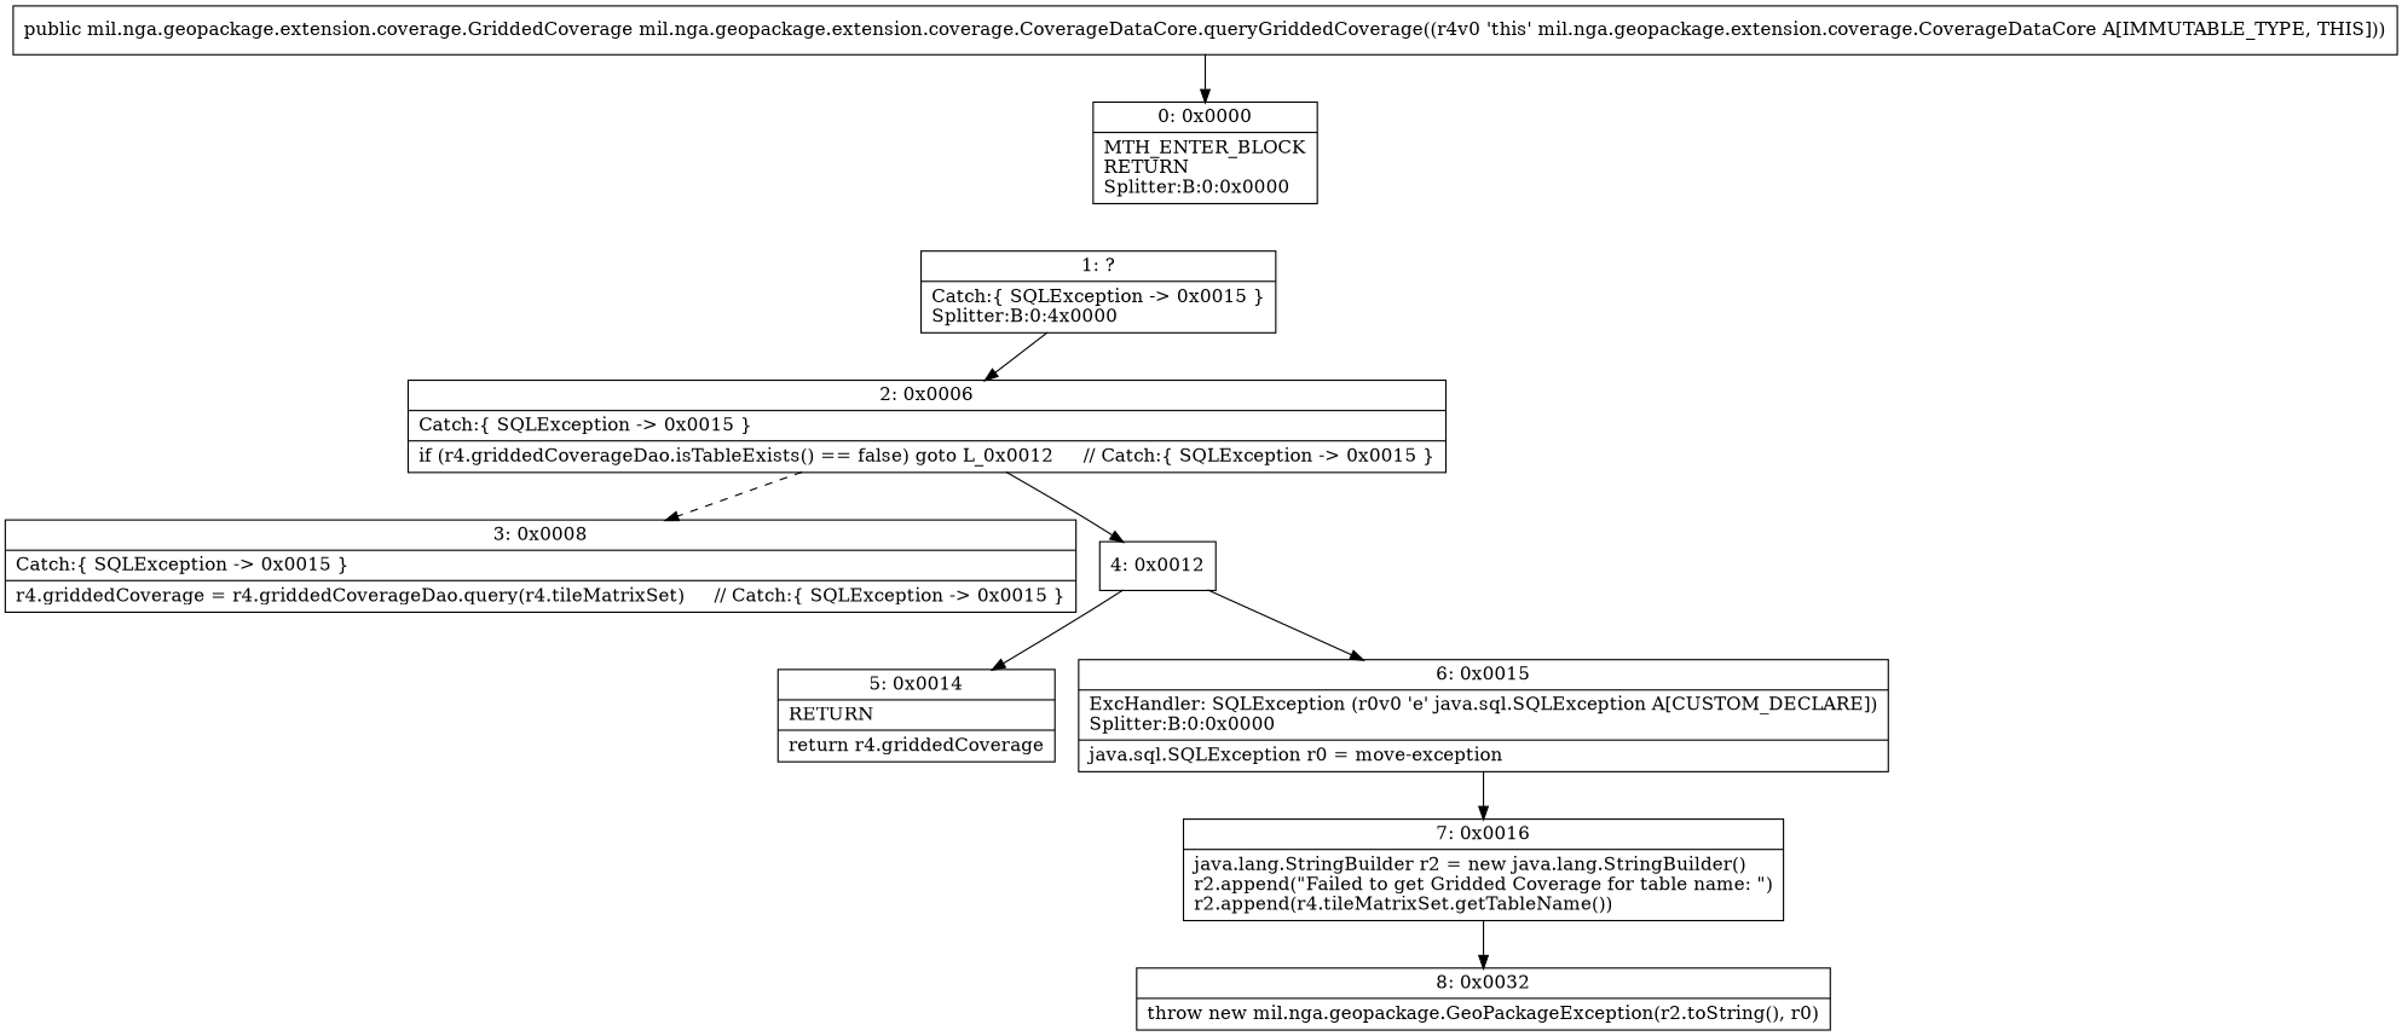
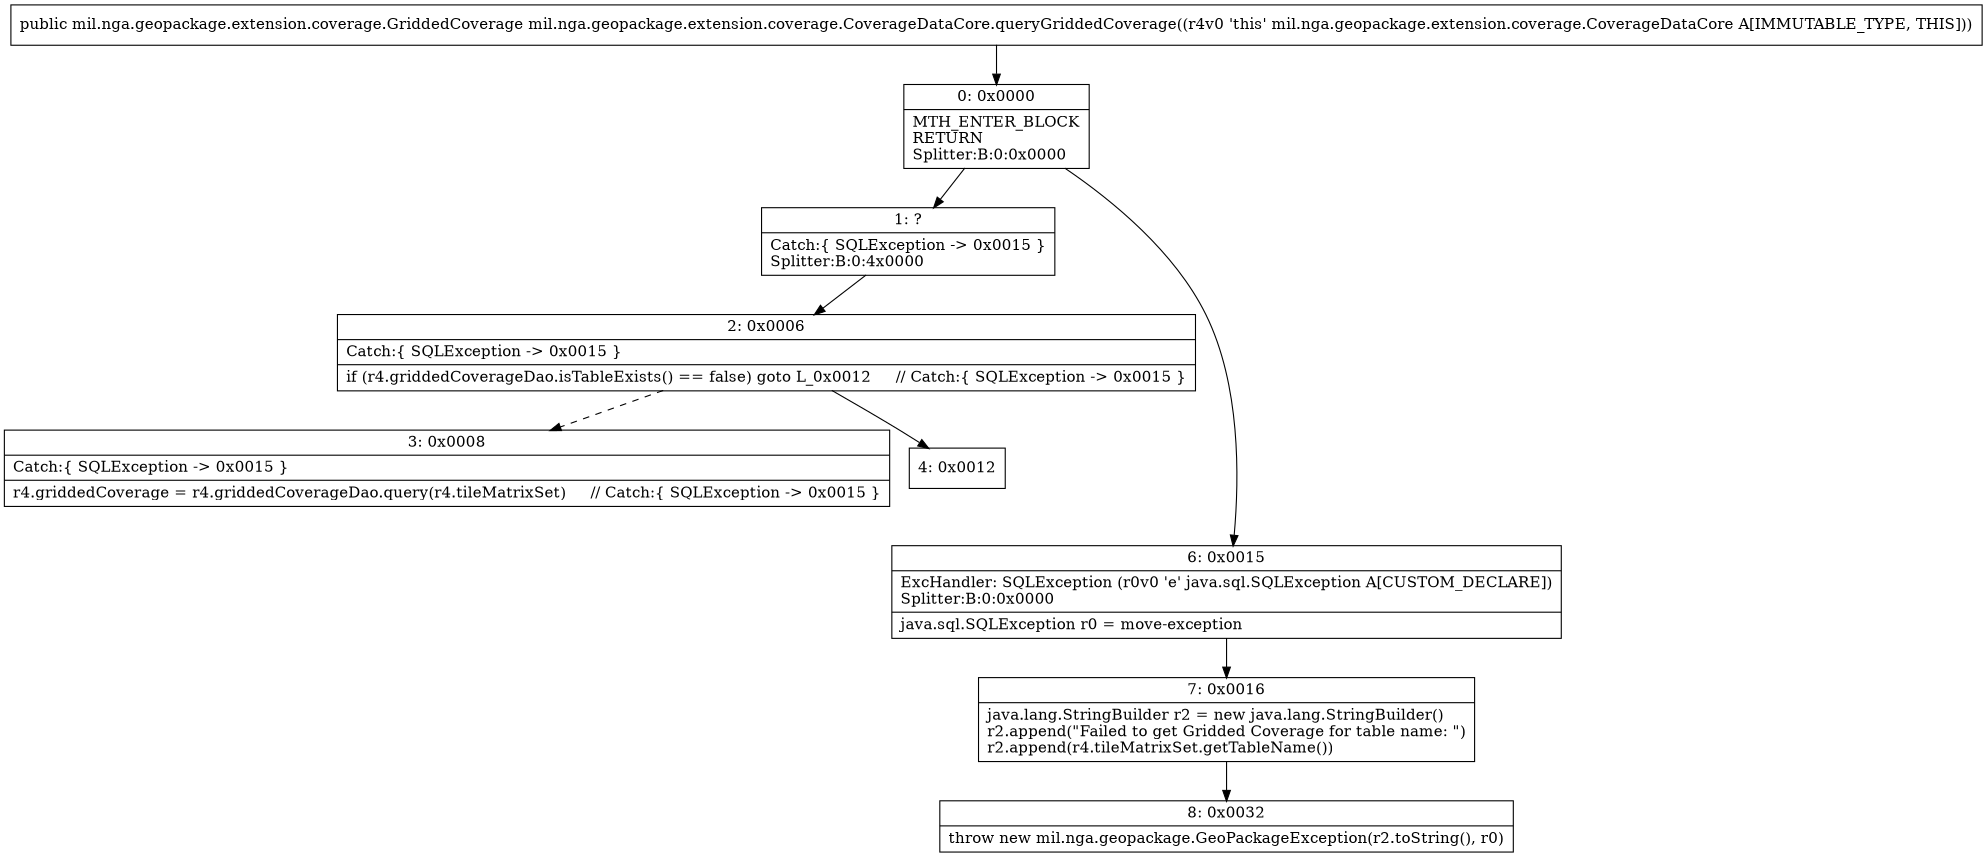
  digraph {
    node [shape=record]
    n1 [label="{0\:\ 0x0000|MTH_ENTER_BLOCK\lRETURN\lSplitter:B:0:0x0000\l}"]
    n2 [label="{1\:\ ?|Catch:\{ SQLException \-\> 0x0015 \}\lSplitter:B:0:4x0000\l}"]
    n3 [label="{6\:\ 0x0015|ExcHandler: SQLException (r0v0 'e' java.sql.SQLException A[CUSTOM_DECLARE])\lSplitter:B:0:0x0000\l|java.sql.SQLException r0 = move\-exception\l}"]
    n4 [label="{2\:\ 0x0006|Catch:\{ SQLException \-\> 0x0015 \}\l|if (r4.griddedCoverageDao.isTableExists() == false) goto L_0x0012     \/\/ Catch:\{ SQLException \-\> 0x0015 \}\l}"]
    n5 [label="{7\:\ 0x0016|java.lang.StringBuilder r2 = new java.lang.StringBuilder()\lr2.append(\"Failed to get Gridded Coverage for table name: \")\lr2.append(r4.tileMatrixSet.getTableName())\l}"]
    n6 [label="{3\:\ 0x0008|Catch:\{ SQLException \-\> 0x0015 \}\l|r4.griddedCoverage = r4.griddedCoverageDao.query(r4.tileMatrixSet)     \/\/ Catch:\{ SQLException \-\> 0x0015 \}\l}"]
    n7 [label="{4\:\ 0x0012}"]
-   n8 [label="{5\:\ 0x0014|RETURN\l|return r4.griddedCoverage\l}"]
    n9 [label="{8\:\ 0x0032|throw new mil.nga.geopackage.GeoPackageException(r2.toString(), r0)\l}"]
    n10 [label="{public mil.nga.geopackage.extension.coverage.GriddedCoverage mil.nga.geopackage.extension.coverage.CoverageDataCore.queryGriddedCoverage((r4v0 'this' mil.nga.geopackage.extension.coverage.CoverageDataCore A[IMMUTABLE_TYPE, THIS])) }"]
-   n7 -> n3
+   n1 -> n2
+   n1 -> n3
    n2 -> n4
    n3 -> n5
    n4 -> n6 [style=dashed]
    n4 -> n7
    n5 -> n9
-   n7 -> n8
    n10 -> n1
  }
